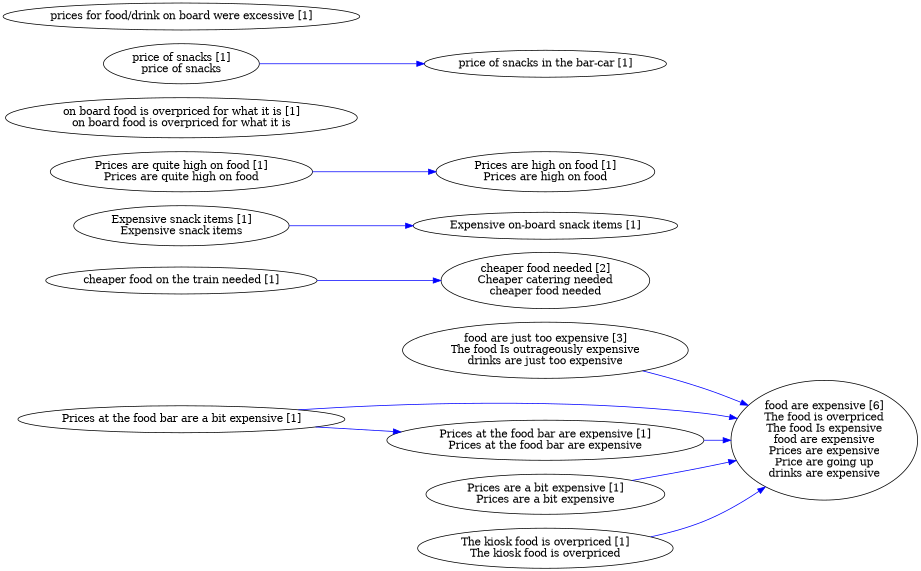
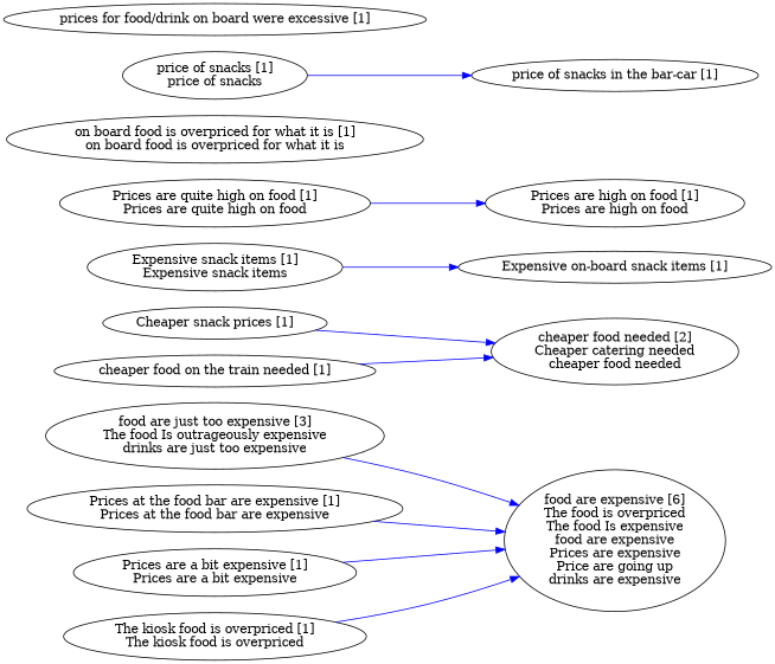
  digraph {
    rankdir=LR
    edge [color=blue]
    "food are just too expensive [3]\nThe food Is outrageously expensive\ndrinks are just too expensive"
    "food are expensive [6]\nThe food is overpriced\nThe food Is expensive\nfood are expensive\nPrices are expensive\nPrice are going up\ndrinks are expensive"
+   "Cheaper snack prices [1]"
    "cheaper food needed [2]\nCheaper catering needed\ncheaper food needed"
    "Expensive snack items [1]\nExpensive snack items"
    "Expensive on-board snack items [1]"
    "Prices are quite high on food [1]\nPrices are quite high on food"
    "Prices are high on food [1]\nPrices are high on food"
-   "Prices at the food bar are a bit expensive [1]"
    "Prices at the food bar are expensive [1]\nPrices at the food bar are expensive"
    "Prices are a bit expensive [1]\nPrices are a bit expensive"
    "The kiosk food is overpriced [1]\nThe kiosk food is overpriced"
    "cheaper food on the train needed [1]"
    "on board food is overpriced for what it is [1]\non board food is overpriced for what it is"
    "price of snacks [1]\nprice of snacks"
    "price of snacks in the bar-car [1]"
    "prices for food/drink on board were excessive [1]"
    "food are just too expensive [3]\nThe food Is outrageously expensive\ndrinks are just too expensive" -> "food are expensive [6]\nThe food is overpriced\nThe food Is expensive\nfood are expensive\nPrices are expensive\nPrice are going up\ndrinks are expensive"
+   "Cheaper snack prices [1]" -> "cheaper food needed [2]\nCheaper catering needed\ncheaper food needed"
    "Expensive snack items [1]\nExpensive snack items" -> "Expensive on-board snack items [1]"
    "Prices are quite high on food [1]\nPrices are quite high on food" -> "Prices are high on food [1]\nPrices are high on food"
-   "Prices at the food bar are a bit expensive [1]" -> "food are expensive [6]\nThe food is overpriced\nThe food Is expensive\nfood are expensive\nPrices are expensive\nPrice are going up\ndrinks are expensive"
-   "Prices at the food bar are a bit expensive [1]" -> "Prices at the food bar are expensive [1]\nPrices at the food bar are expensive"
    "Prices at the food bar are expensive [1]\nPrices at the food bar are expensive" -> "food are expensive [6]\nThe food is overpriced\nThe food Is expensive\nfood are expensive\nPrices are expensive\nPrice are going up\ndrinks are expensive"
    "Prices are a bit expensive [1]\nPrices are a bit expensive" -> "food are expensive [6]\nThe food is overpriced\nThe food Is expensive\nfood are expensive\nPrices are expensive\nPrice are going up\ndrinks are expensive"
    "The kiosk food is overpriced [1]\nThe kiosk food is overpriced" -> "food are expensive [6]\nThe food is overpriced\nThe food Is expensive\nfood are expensive\nPrices are expensive\nPrice are going up\ndrinks are expensive"
    "cheaper food on the train needed [1]" -> "cheaper food needed [2]\nCheaper catering needed\ncheaper food needed"
    "price of snacks [1]\nprice of snacks" -> "price of snacks in the bar-car [1]"
  }
